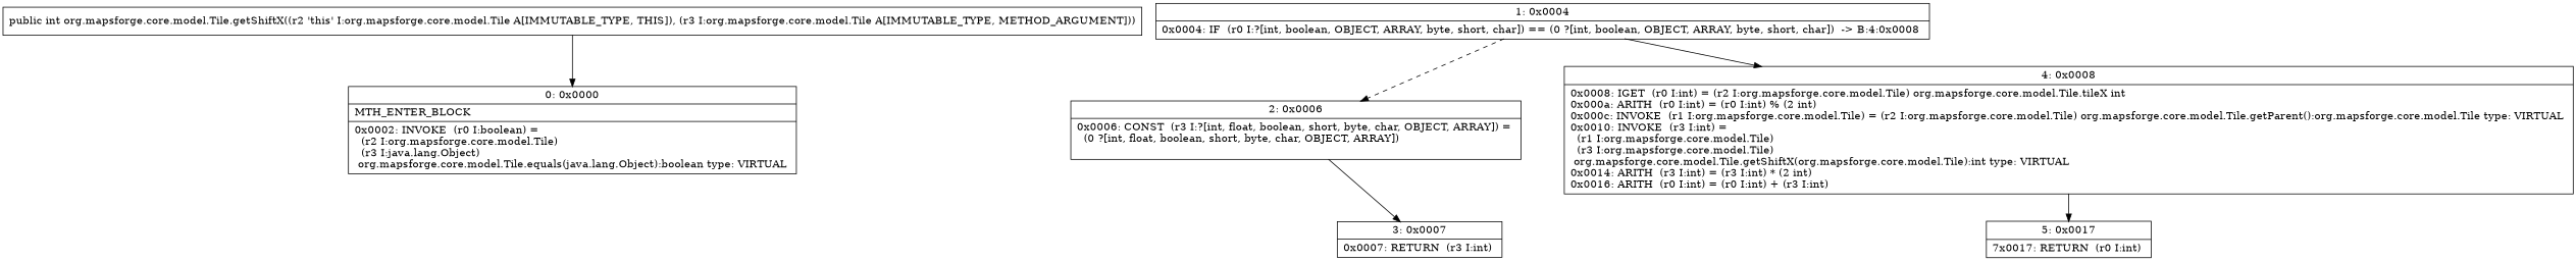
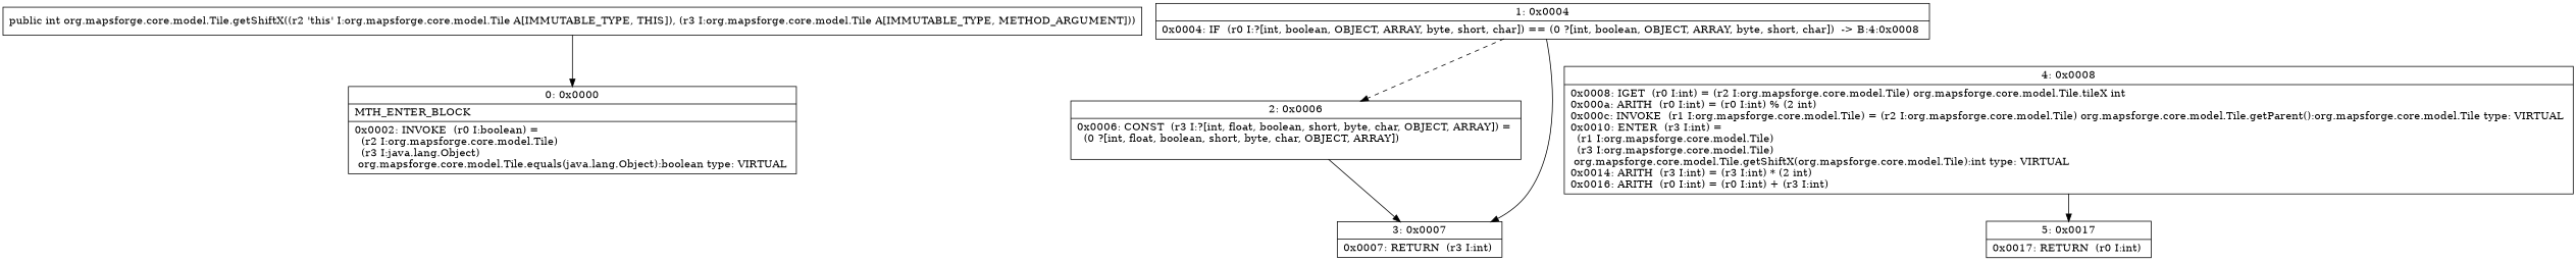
  digraph {
    node [shape=record]
    n1 [label="{0\:\ 0x0000|MTH_ENTER_BLOCK\l|0x0002: INVOKE  (r0 I:boolean) = \l  (r2 I:org.mapsforge.core.model.Tile)\l  (r3 I:java.lang.Object)\l org.mapsforge.core.model.Tile.equals(java.lang.Object):boolean type: VIRTUAL \l}"]
    n2 [label="{1\:\ 0x0004|0x0004: IF  (r0 I:?[int, boolean, OBJECT, ARRAY, byte, short, char]) == (0 ?[int, boolean, OBJECT, ARRAY, byte, short, char])  \-\> B:4:0x0008 \l}"]
    n3 [label="{2\:\ 0x0006|0x0006: CONST  (r3 I:?[int, float, boolean, short, byte, char, OBJECT, ARRAY]) = \l  (0 ?[int, float, boolean, short, byte, char, OBJECT, ARRAY])\l \l}"]
-   n4 [label="{4\:\ 0x0008|0x0008: IGET  (r0 I:int) = (r2 I:org.mapsforge.core.model.Tile) org.mapsforge.core.model.Tile.tileX int \l0x000a: ARITH  (r0 I:int) = (r0 I:int) % (2 int) \l0x000c: INVOKE  (r1 I:org.mapsforge.core.model.Tile) = (r2 I:org.mapsforge.core.model.Tile) org.mapsforge.core.model.Tile.getParent():org.mapsforge.core.model.Tile type: VIRTUAL \l0x0010: INVOKE  (r3 I:int) = \l  (r1 I:org.mapsforge.core.model.Tile)\l  (r3 I:org.mapsforge.core.model.Tile)\l org.mapsforge.core.model.Tile.getShiftX(org.mapsforge.core.model.Tile):int type: VIRTUAL \l0x0014: ARITH  (r3 I:int) = (r3 I:int) * (2 int) \l0x0016: ARITH  (r0 I:int) = (r0 I:int) + (r3 I:int) \l}"]
+   n4 [label="{4\:\ 0x0008|0x0008: IGET  (r0 I:int) = (r2 I:org.mapsforge.core.model.Tile) org.mapsforge.core.model.Tile.tileX int \l0x000a: ARITH  (r0 I:int) = (r0 I:int) % (2 int) \l0x000c: INVOKE  (r1 I:org.mapsforge.core.model.Tile) = (r2 I:org.mapsforge.core.model.Tile) org.mapsforge.core.model.Tile.getParent():org.mapsforge.core.model.Tile type: VIRTUAL \l0x0010: ENTER  (r3 I:int) = \l  (r1 I:org.mapsforge.core.model.Tile)\l  (r3 I:org.mapsforge.core.model.Tile)\l org.mapsforge.core.model.Tile.getShiftX(org.mapsforge.core.model.Tile):int type: VIRTUAL \l0x0014: ARITH  (r3 I:int) = (r3 I:int) * (2 int) \l0x0016: ARITH  (r0 I:int) = (r0 I:int) + (r3 I:int) \l}"]
    n5 [label="{3\:\ 0x0007|0x0007: RETURN  (r3 I:int) \l}"]
-   n6 [label="{5\:\ 0x0017|7x0017: RETURN  (r0 I:int) \l}"]
+   n6 [label="{5\:\ 0x0017|0x0017: RETURN  (r0 I:int) \l}"]
    n7 [label="{public int org.mapsforge.core.model.Tile.getShiftX((r2 'this' I:org.mapsforge.core.model.Tile A[IMMUTABLE_TYPE, THIS]), (r3 I:org.mapsforge.core.model.Tile A[IMMUTABLE_TYPE, METHOD_ARGUMENT])) }"]
    n2 -> n3 [style=dashed]
-   n2 -> n4
+   n2 -> n5
    n3 -> n5
    n4 -> n6
    n7 -> n1
  }
